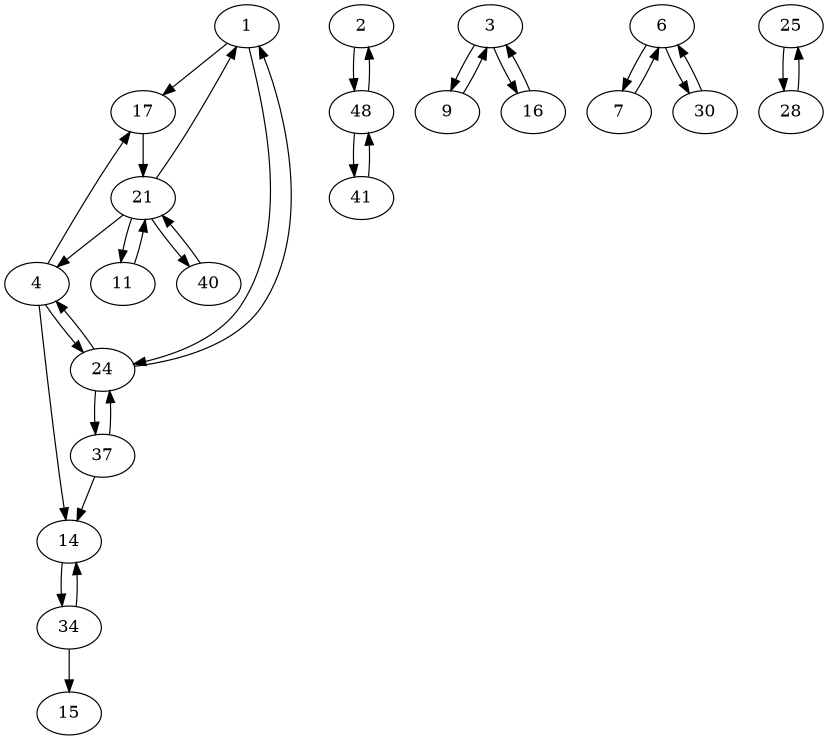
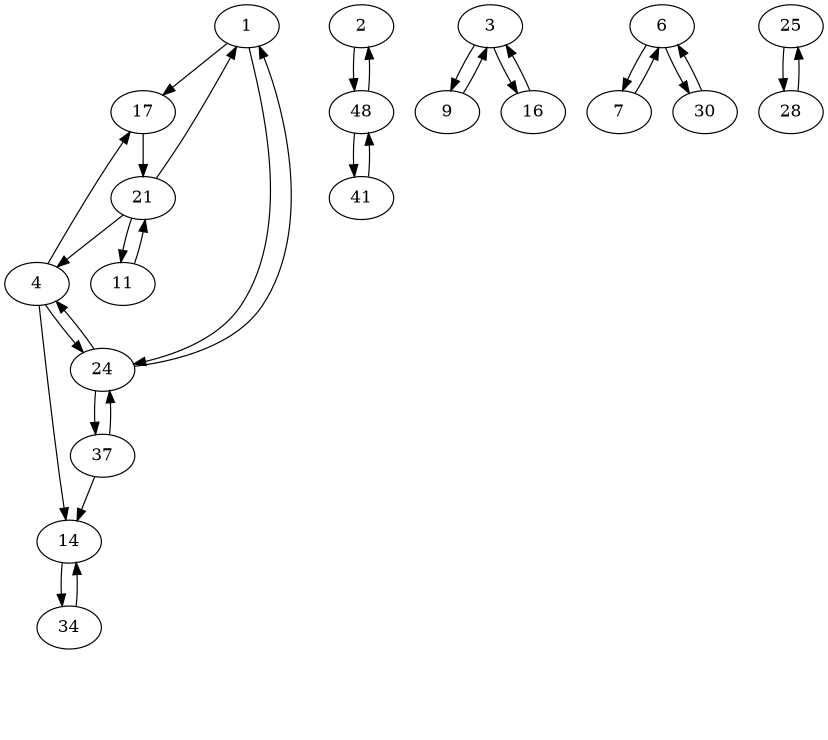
  digraph {
    1
    17
    24
    21
    4
    37
    11
-   40
    14
    2
    48
    41
    3
    9
    16
    34
-   15
    n18 [label=6]
    7
    30
    25
    28
    1 -> 17
    1 -> 24
    17 -> 21
    24 -> 1
    24 -> 4
    24 -> 37
    21 -> 1
    21 -> 4
    21 -> 11
-   21 -> 40
    4 -> 17
    4 -> 24
    4 -> 14
    37 -> 24
    37 -> 14
    11 -> 21
-   40 -> 21
    14 -> 34
    2 -> 48
    48 -> 2
    48 -> 41
    41 -> 48
    3 -> 9
    3 -> 16
    9 -> 3
    16 -> 3
    34 -> 14
-   34 -> 15
    n18 -> 7
    n18 -> 30
    7 -> n18
    30 -> n18
    25 -> 28
    28 -> 25
  }
